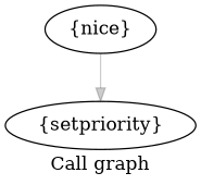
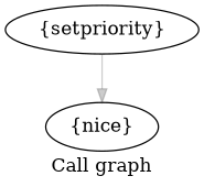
  digraph {
    label="Call graph"
    n1 [label="{nice}"]
    n2 [label="{setpriority}"]
-   n1 -> n2 [color="#00000033"]
+   n2 -> n1 [color="#00000033"]
  }
